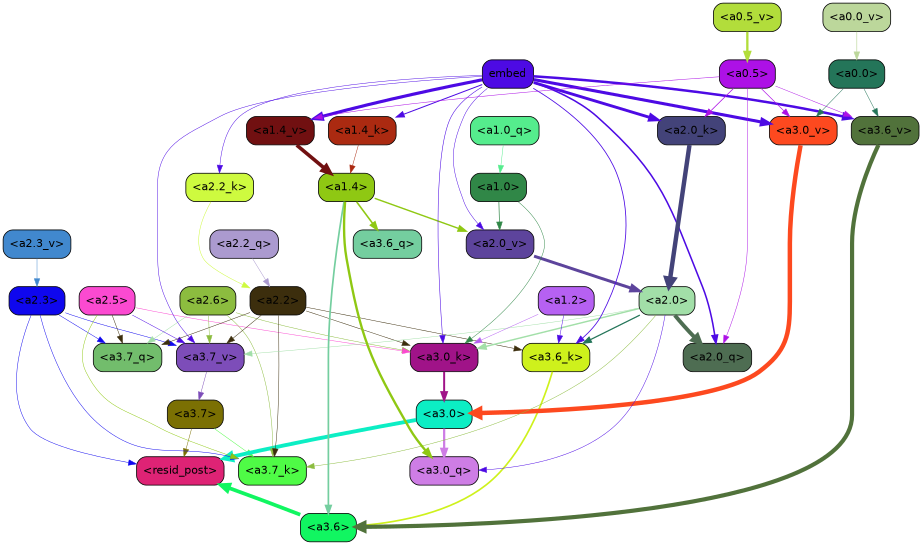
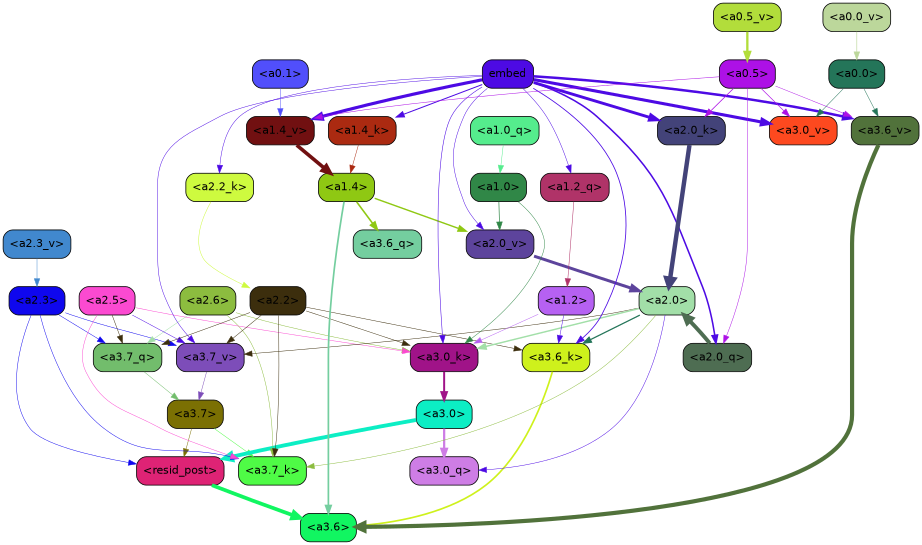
  strict digraph {
    splines=true
    node [color=black fontname=Helvetica shape=box style="filled, rounded"]
    edge [color="#4d0ae4" penwidth=0.6]
    "<a3.7>" [fillcolor="#7b7003"]
    "<resid_post>" [fillcolor="#de2375"]
    "<a3.7_k>" [fillcolor="#4ffb46"]
    "<a3.6>" [fillcolor="#11f661"]
    "<a3.0>" [fillcolor="#0ceec4"]
    "<a3.0_q>" [fillcolor="#ce7de5"]
    "<a2.3>" [fillcolor="#0f07ee"]
    "<a3.7_q>" [fillcolor="#72bd6c"]
    "<a3.7_v>" [fillcolor="#7d4db9"]
    "<a3.6_q>" [fillcolor="#74ce9f"]
    "<a3.6_k>" [fillcolor="#cef11c"]
    "<a3.0_k>" [fillcolor="#a01388"]
    "<a3.6_v>" [fillcolor="#51723b"]
    "<a3.0_v>" [fillcolor="#fd491f"]
    "<a2.6>" [fillcolor="#8cbc3f"]
    "<a2.5>" [fillcolor="#fb4ad1"]
    "<a2.2>" [fillcolor="#3c2e0d"]
    "<a2.0>" [fillcolor="#a2dfa8"]
    "<a1.4>" [fillcolor="#8fc813"]
    "<a2.0_v>" [fillcolor="#5d449c"]
    "<a1.2>" [fillcolor="#b661f2"]
    embed [fillcolor="#4d0ae4"]
    "<a2.0_q>" [fillcolor="#4e6d52"]
    "<a2.2_k>" [fillcolor="#cefa3f"]
    "<a2.0_k>" [fillcolor="#434379"]
+   "<a1.2_q>" [fillcolor="#b03368"]
    "<a1.4_k>" [fillcolor="#ab2a11"]
    "<a1.4_v>" [fillcolor="#711011"]
    "<a1.0>" [fillcolor="#308747"]
    "<a0.5>" [fillcolor="#ad11e6"]
    "<a0.0>" [fillcolor="#247559"]
-   "<a2.2_q>" [fillcolor="#ab9acf"]
    "<a2.3_v>" [fillcolor="#4188ce"]
    "<a1.0_q>" [fillcolor="#55ec8d"]
+   "<a0.1>" [fillcolor="#514ffb"]
    "<a0.5_v>" [fillcolor="#b2dd3b"]
    "<a0.0_v>" [fillcolor="#bcd79b"]
    "<a3.7>" -> "<resid_post>" [color="#7b7003"]
    "<a3.7>" -> "<a3.7_k>" [color="#4ffb46"]
-   "<a3.6>" -> "<resid_post>" [color="#11f661" penwidth=4.751592040061951]
+   "<resid_post>" -> "<a3.6>" [color="#11f661" penwidth=4.751592040061951]
    "<a3.0>" -> "<resid_post>" [color="#0ceec4" penwidth=4.904066681861877]
    "<a3.0>" -> "<a3.0_q>" [color="#ce7de5" penwidth=2.870753765106201]
    "<a2.3>" -> "<resid_post>" [color="#0f07ee"]
    "<a2.3>" -> "<a3.7_k>" [color="#0f07ee"]
    "<a2.3>" -> "<a3.7_q>" [color="#0f07ee"]
    "<a2.3>" -> "<a3.7_v>" [color="#0f07ee"]
+   "<a3.7_q>" -> "<a3.7>" [color="#72bd6c"]
    "<a3.7_v>" -> "<a3.7>" [color="#7d4db9"]
    "<a3.6_k>" -> "<a3.6>" [color="#cef11c" penwidth=2.13908451795578]
    "<a3.0_k>" -> "<a3.0>" [color="#a01388" penwidth=2.520303964614868]
    "<a3.6_v>" -> "<a3.6>" [color="#51723b" penwidth=5.297133803367615]
-   "<a3.0_v>" -> "<a3.0>" [color="#fd491f" penwidth=5.680712580680847]
    "<a2.6>" -> "<a3.7_k>" [color="#8cbc3f"]
    "<a2.6>" -> "<a3.7_q>" [color="#a2dfa8"]
-   "<a2.6>" -> "<a3.7_v>" [color="#8cbc3f"]
    "<a2.6>" -> "<a3.0_k>" [color="#8cbc3f"]
-   "<a2.5>" -> "<a3.7_k>" [color="#8fc813"]
+   "<a2.5>" -> "<a3.7_k>" [color="#fb4ad1"]
    "<a2.5>" -> "<a3.7_q>" [color="#3c2e0d"]
    "<a2.5>" -> "<a3.7_v>"
    "<a2.5>" -> "<a3.0_k>" [color="#fb4ad1"]
    "<a2.2>" -> "<a3.7_k>" [color="#3c2e0d"]
    "<a2.2>" -> "<a3.7_q>" [color="#3c2e0d"]
    "<a2.2>" -> "<a3.7_v>" [color="#3c2e0d"]
    "<a2.2>" -> "<a3.6_k>" [color="#3c2e0d"]
    "<a2.2>" -> "<a3.0_k>" [color="#3c2e0d"]
    "<a2.0>" -> "<a3.7_k>" [color="#8cbc3f"]
    "<a2.0>" -> "<a3.0_q>"
-   "<a2.0>" -> "<a3.7_v>" [color="#a2dfa8"]
+   "<a2.0>" -> "<a3.7_v>" [color="#3c2e0d"]
    "<a2.0>" -> "<a3.6_k>" [color="#247559" penwidth=1.5897698998451233]
    "<a2.0>" -> "<a3.0_k>" [color="#a2dfa8" penwidth=1.8405593037605286]
    "<a1.4>" -> "<a3.6>" [color="#74ce9f" penwidth=2.160832464694977]
-   "<a1.4>" -> "<a3.0_q>" [color="#8fc813" penwidth=3.0185627341270447]
    "<a1.4>" -> "<a3.6_q>" [color="#8fc813" penwidth=2.0260728895664215]
    "<a1.4>" -> "<a2.0_v>" [color="#8fc813" penwidth=1.7970525026321411]
    "<a2.0_v>" -> "<a2.0>" [color="#5d449c" penwidth=3.781584322452545]
    "<a1.2>" -> "<a3.6_k>"
    "<a1.2>" -> "<a3.0_k>" [color="#b661f2"]
    embed -> "<a3.7_v>"
    embed -> "<a3.6_k>" [penwidth=1.046662151813507]
    embed -> "<a3.0_k>" [penwidth=0.6995279788970947]
    embed -> "<a3.6_v>" [penwidth=3.1840110421180725]
    embed -> "<a3.0_v>" [penwidth=3.9005755856633186]
    embed -> "<a2.0_v>"
    embed -> "<a2.0_q>" [penwidth=1.9669389724731445]
    embed -> "<a2.2_k>"
    embed -> "<a2.0_k>" [penwidth=3.6898754835128784]
+   embed -> "<a1.2_q>"
    embed -> "<a1.4_k>" [penwidth=1.2758672684431076]
    embed -> "<a1.4_v>" [penwidth=3.992354243993759]
-   "<a2.0>" -> "<a2.0_q>" [color="#4e6d52" penwidth=5.0040658712387085]
+   "<a2.0_q>" -> "<a2.0>" [color="#4e6d52" penwidth=5.0040658712387085]
    "<a2.2_k>" -> "<a2.2>" [color="#cefa3f" penwidth=0.6304321400821209]
    "<a2.0_k>" -> "<a2.0>" [color="#434379" penwidth=5.6445024609565735]
+   "<a1.2_q>" -> "<a1.2>" [color="#b03368" penwidth=0.6481351256370544]
    "<a1.4_k>" -> "<a1.4>" [color="#ab2a11"]
    "<a1.4_v>" -> "<a1.4>" [color="#711011" penwidth=4.602061748504639]
    "<a1.0>" -> "<a3.0_k>" [color="#308747"]
    "<a1.0>" -> "<a2.0_v>" [color="#308747" penwidth=0.8836666345596313]
    "<a0.5>" -> "<a3.6_v>" [color="#ad11e6"]
    "<a0.5>" -> "<a3.0_v>" [color="#ad11e6" penwidth=0.8493617177009583]
    "<a0.5>" -> "<a2.0_q>" [color="#ad11e6"]
    "<a0.5>" -> "<a2.0_k>" [color="#ad11e6" penwidth=0.9942188858985901]
    "<a0.5>" -> "<a1.4_v>" [color="#ad11e6" penwidth=0.6379710733890533]
    "<a0.0>" -> "<a3.6_v>" [color="#247559"]
    "<a0.0>" -> "<a3.0_v>" [color="#247559"]
-   "<a2.2_q>" -> "<a2.2>" [color="#ab9acf"]
    "<a2.3_v>" -> "<a2.3>" [color="#4188ce"]
    "<a1.0_q>" -> "<a1.0>" [color="#55ec8d"]
+   "<a0.1>" -> "<a1.4_v>" [color="#514ffb"]
    "<a0.5_v>" -> "<a0.5>" [color="#b2dd3b" penwidth=2.9687485098838806]
    "<a0.0_v>" -> "<a0.0>" [color="#bcd79b" penwidth=0.8196042068302631]
  }
